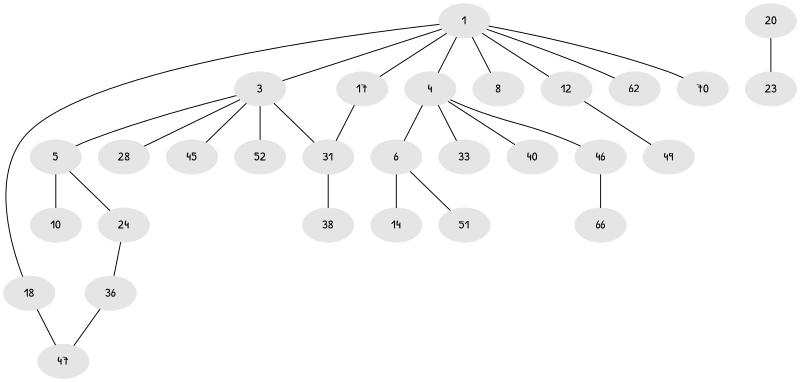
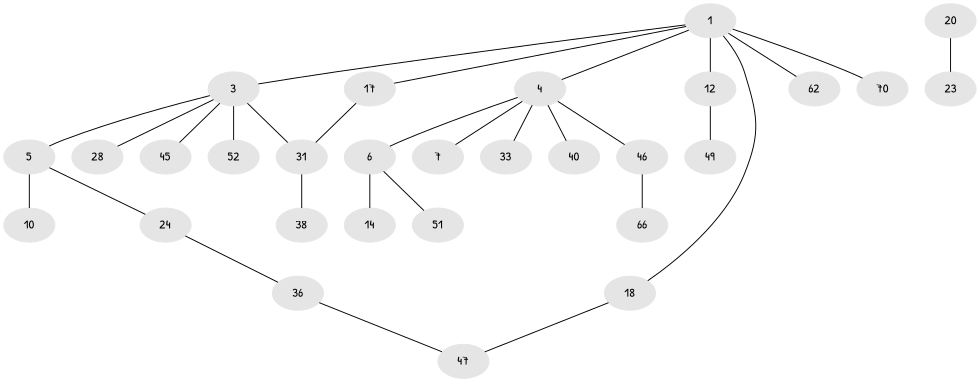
  graph {
    fontname="Patrick Hand"
    node [color=gray90 fontname="Patrick Hand" style=filled]
    edge [fontname="Patrick Hand"]
    1 [super="+2"]
    3 [super="+26+19+16+13"]
    4 [super="+22+78"]
-   8 [super="+77"]
    12 [super="+15+55"]
    17
    18 [super="+41+71+76"]
    62
    n9 [label=70]
    5 [super="+9+48"]
    28 [super="+29"]
    31 [super="+32"]
    45 [super="+57"]
    52 [super="+74"]
    6 [super="+60+11"]
+   7 [super="+65"]
    33 [super="+73"]
    40
    46 [super="+50"]
    49
    47
    10 [super="+58+21"]
    24
    20 [super="+37+42+27"]
    23 [super="+64"]
    38
    14
    51
    66 [super="+67"]
    n30 [label=36 super="+53"]
    1 -- 3
    1 -- 4
-   1 -- 8
    1 -- 12
    1 -- 17
    1 -- 18
    1 -- 62
    1 -- n9
    3 -- 5
    3 -- 28
    3 -- 31 [weight=2]
    3 -- 45
    3 -- 52
    4 -- 6
+   4 -- 7
    4 -- 33
    4 -- 40
    4 -- 46
    12 -- 49
    17 -- 31
    18 -- 47
    5 -- 10
    5 -- 24
    31 -- 38
    6 -- 14
    6 -- 51
    46 -- 66
    24 -- n30
    20 -- 23
    n30 -- 47
  }
